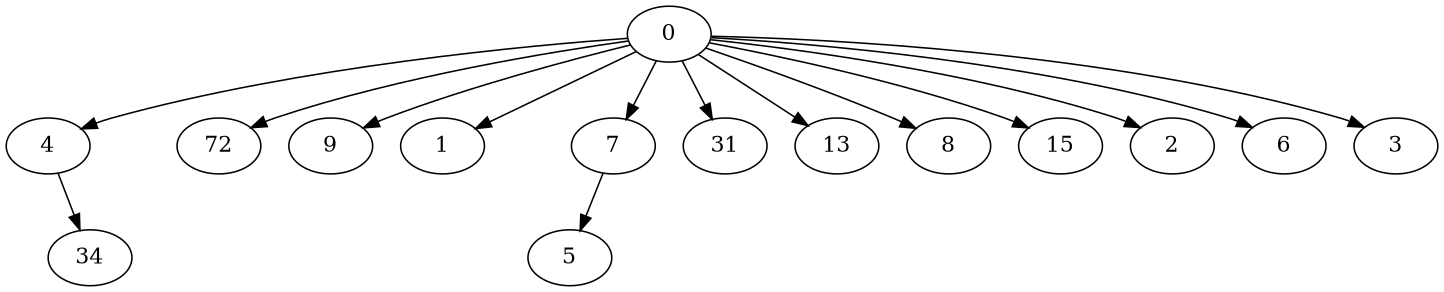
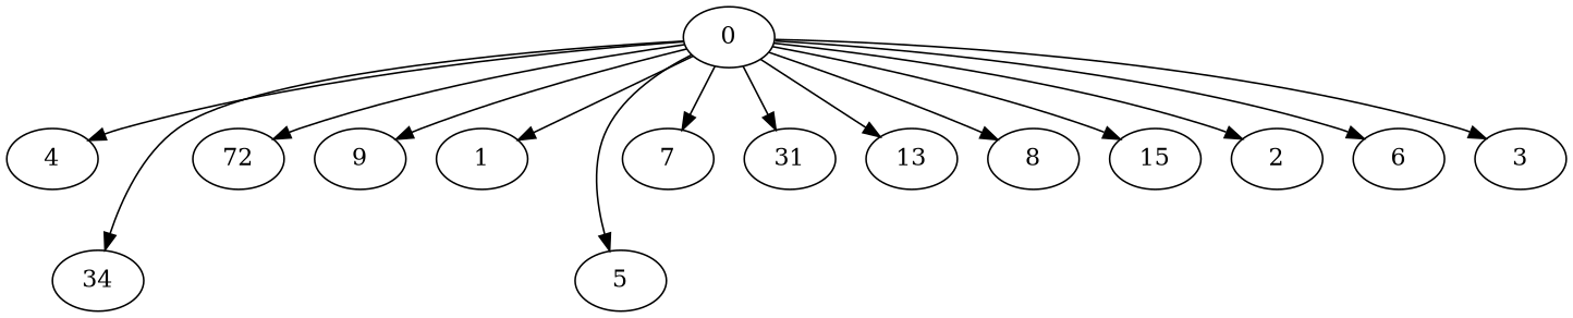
  digraph {
    "Duplicate states"=0
    GraphType=Fork
    "Max states in OPEN"=0
    Modes="120000ms; topo-ordered tasks, ; Pruning: task equivalence, fixed order ready list, ; F-value: ; Optimisation: best schedule length (SL) optimisation on equal, "
    NumberOfTasks=16
    "Pruned using list schedule length"=1072
    "States removed from OPEN"=0
    TargetSystem="Homogeneous-4"
    "Time to schedule (ms)"=213
    "Total idle time"=115
    "Total schedule length"=65
    "Total sequential time"=100
    "Total states created"=4013
    node ["Finish time"=46 Processor=0 "Start time"=36 Weight=6]
    edge [Weight=26]
    0 ["Finish time"=10 "Start time"=0 Weight=10]
    n2 [Processor=1 Weight=10 label=34]
    5 ["Finish time"=26 "Start time"=18 Weight=8]
    n4 ["Finish time"=44 Processor=2 Weight=8 label=72]
    9 ["Start time"=39 Weight=7]
    1 ["Finish time"=42 Processor=3]
    4 ["Finish time"=52 "Start time"=46]
    7 ["Finish time"=55 Processor=3 "Start time"=49]
    n9 ["Finish time"=58 "Start time"=52 label=31]
    13 ["Finish time"=39 "Start time"=33]
    8 ["Finish time"=63 "Start time"=58 Weight=5]
    15 ["Finish time"=51 Processor=1 "Start time"=46 Weight=5]
    2 ["Finish time"=14 "Start time"=10 Weight=4]
    6 ["Finish time"=18 "Start time"=14 Weight=4]
    3 ["Finish time"=65 "Start time"=63 Weight=2]
-   4 -> n2
-   7 -> 5 [Weight=66]
+   0 -> n2
+   0 -> 5 [Weight=66]
    0 -> n4
    0 -> 9 [Weight=92]
    0 -> 1
    0 -> 4 [Weight=92]
    0 -> 7 [Weight=39]
    0 -> n9 [Weight=92]
    0 -> 13 [Weight=79]
    0 -> 8 [Weight=118]
    0 -> 15
    0 -> 2 [Weight=53]
    0 -> 6 [Weight=53]
    0 -> 3 [Weight=132]
  }
